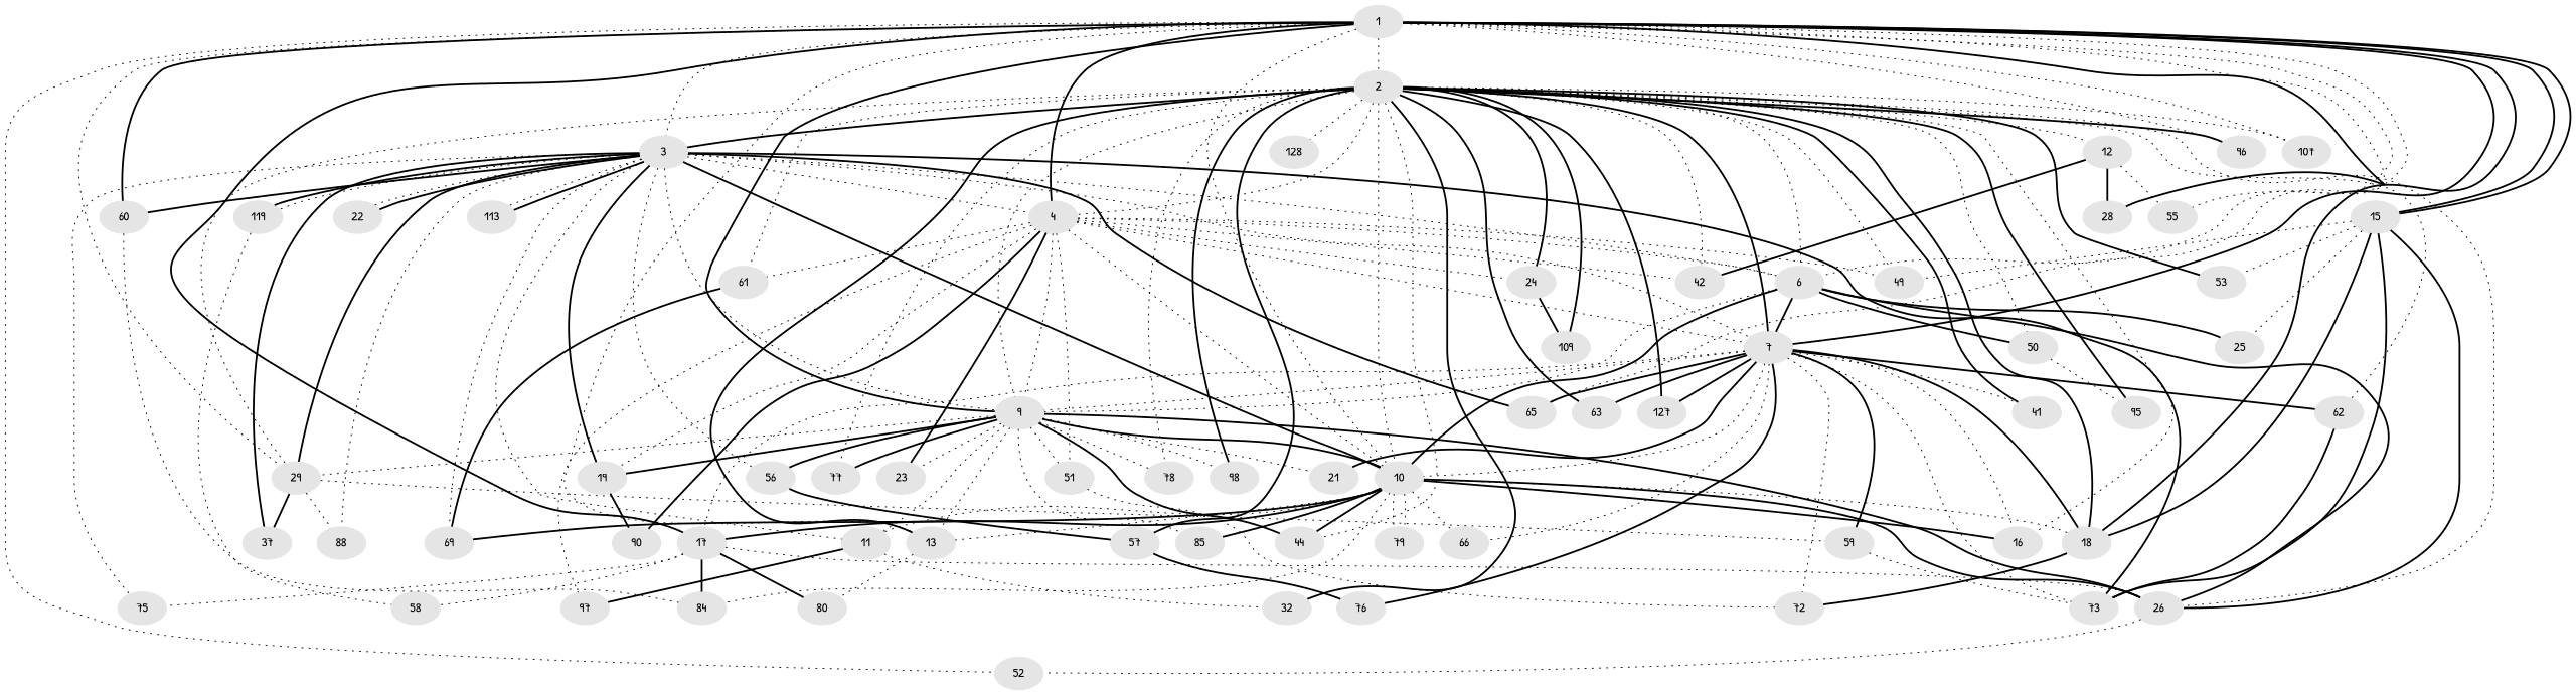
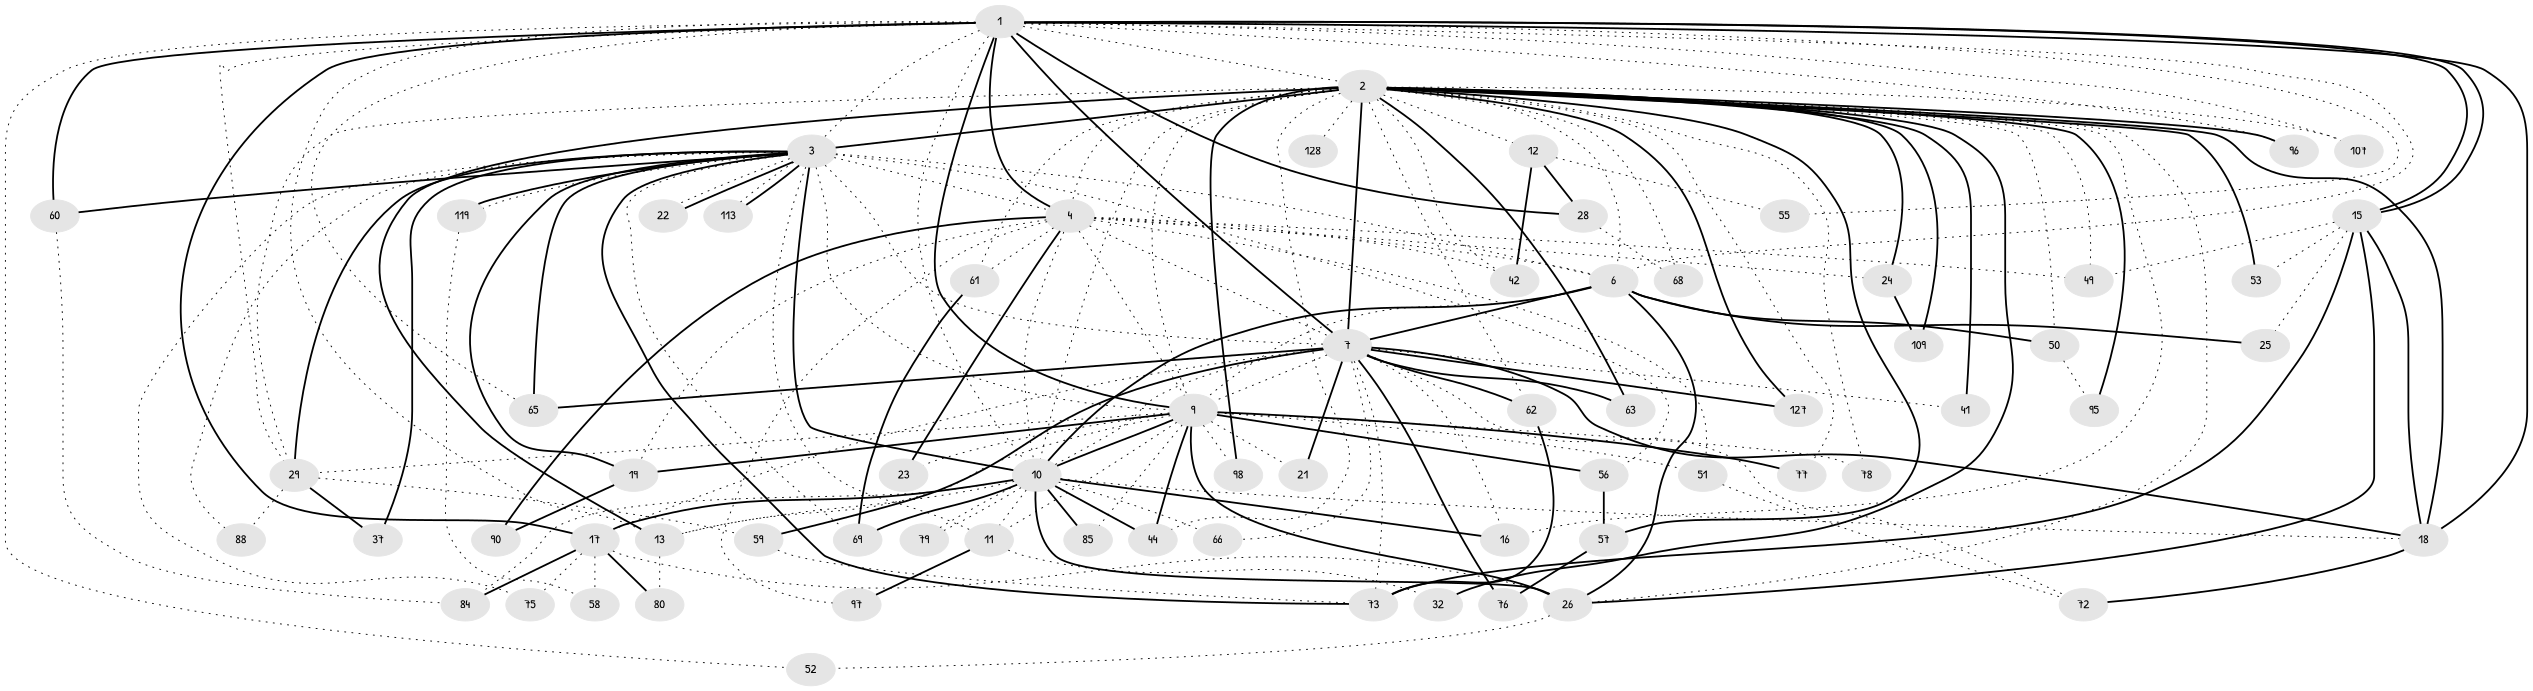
  graph {
    fontname="Patrick Hand"
    node [color=gray90 fontname="Patrick Hand" style=filled]
    edge [fontname="Patrick Hand" style=dotted]
    2 [super="+67+33+37+5"]
    3 [super="+87"]
    4
    6 [super="+133+64"]
    7 [super="+14+137+125+99+91"]
    9 [super="+20+94"]
    10 [super="+71+106+31"]
    13 [super="+40+136"]
    18 [super="+74+46"]
    29 [super="+43+48"]
    96
    107
    12
    16
    24
    26 [super="+92+35"]
    32
    41
    42 [super="+104"]
    44 [super="+54+81"]
    49
    50
    53
    57
    61
    62 [super="+116"]
    63
+   68
    77
    78
    95
    98
    109
    127 [super="+131"]
    128
    1
    15 [super="+102"]
    17
    28 [super="+70"]
    52
    55
    60 [super="+100"]
    65
    11
    19 [super="+86"]
    22
    n47 [label=37]
    56
    69
    73 [super="+105"]
    75
    88
    113
    119
    23
    51 [super="+120+93"]
    90 [super="+108"]
    97
    25
    21
    59
    66
    72 [super="+115"]
    76
    85
    79
    84 [super="+126"]
    80
    58
    2 -- 3 [style=bold weight=8]
    2 -- 4 [weight=5]
    2 -- 6 [weight=4]
    2 -- 7 [style=bold weight=3]
    2 -- 9 [weight=4]
    2 -- 10 [weight=8]
    2 -- 13 [style=bold]
    2 -- 18 [style=bold weight=2]
    2 -- 29
    2 -- 96 [style=bold]
    2 -- 107
    2 -- 12 [weight=2]
    2 -- 16
    2 -- 24 [style=bold]
    2 -- 26
    2 -- 32 [style=bold]
    2 -- 41 [style=bold]
    2 -- 42 [weight=2]
    2 -- 44
    2 -- 49
    2 -- 50 [weight=2]
    2 -- 53 [style=bold]
    2 -- 57 [style=bold weight=3]
    2 -- 61
    2 -- 62 [weight=2]
    2 -- 63 [style=bold]
+   2 -- 68 [weight=2]
    2 -- 77
    2 -- 78
    2 -- 95 [style=bold]
    2 -- 98 [style=bold]
    2 -- 109 [style=bold]
    2 -- 127 [style=bold weight=2]
    2 -- 128
    3 -- 4
    3 -- 6 [weight=2]
    3 -- 7 [weight=2]
    3 -- 9
    3 -- 10 [style=bold weight=2]
    3 -- 29 [style=bold]
    3 -- 60 [style=bold]
    3 -- 65 [style=bold]
    3 -- 11
    3 -- 19 [style=bold]
    3 -- 22
    3 -- 22 [style=bold]
    3 -- n47 [style=bold]
    3 -- 56
    3 -- 69
    3 -- 73 [style=bold]
    3 -- 75
    3 -- 88
    3 -- 113
    3 -- 113 [style=bold]
    3 -- 119 [style=bold]
    3 -- 119
    4 -- 6
    4 -- 7 [weight=2]
    4 -- 9
    4 -- 10 [weight=2]
    4 -- 24
    4 -- 42
    4 -- 49
    4 -- 61
    4 -- 19
    4 -- 23 [style=bold]
    4 -- 51 [weight=2]
    4 -- 90 [style=bold weight=2]
    4 -- 97
    6 -- 7 [style=bold]
    6 -- 9 [weight=2]
    6 -- 10 [style=bold weight=2]
    6 -- 26 [style=bold]
    6 -- 50 [style=bold]
    6 -- 25 [style=bold]
    7 -- 9
    7 -- 10 [weight=2]
    7 -- 18 [style=bold]
    7 -- 16
    7 -- 41
    7 -- 62 [style=bold]
    7 -- 63 [style=bold]
    7 -- 127 [style=bold]
    7 -- 17
    7 -- 65 [style=bold]
    7 -- 73
    7 -- 21 [style=bold]
    7 -- 59 [style=bold]
    7 -- 66
    7 -- 72
    7 -- 76 [style=bold]
    9 -- 10 [style=bold weight=2]
    9 -- 13
    9 -- 29
    9 -- 26 [style=bold]
    9 -- 44 [style=bold]
    9 -- 77 [style=bold]
    9 -- 78
    9 -- 98
    9 -- 11
    9 -- 19 [style=bold]
    9 -- 56 [style=bold]
    9 -- 23
    9 -- 51 [weight=2]
    9 -- 21
    9 -- 85
    10 -- 13
    10 -- 18
    10 -- 16 [style=bold]
    10 -- 26 [style=bold]
    10 -- 44 [style=bold weight=2]
    10 -- 17 [style=bold]
    10 -- 11
    10 -- 69 [style=bold]
    10 -- 66
    10 -- 85 [style=bold]
    10 -- 79
    10 -- 79
    10 -- 84
    13 -- 80
    18 -- 72 [style=bold]
    29 -- n47 [style=bold]
    29 -- 88
    29 -- 59
    12 -- 42 [style=bold]
    12 -- 28 [style=bold]
    12 -- 55
    24 -- 109 [style=bold]
    26 -- 52
    50 -- 95
    57 -- 76 [style=bold]
    61 -- 69 [style=bold]
    62 -- 73 [style=bold]
    1 -- 2 [weight=4]
    1 -- 3 [weight=2]
    1 -- 4 [style=bold]
    1 -- 6
    1 -- 7 [style=bold]
    1 -- 9 [style=bold]
    1 -- 10 [weight=3]
    1 -- 13
    1 -- 18 [style=bold]
    1 -- 29
    1 -- 96
    1 -- 107
    1 -- 15 [style=bold]
    1 -- 15 [style=bold]
    1 -- 17 [style=bold]
    1 -- 28 [style=bold]
    1 -- 52
    1 -- 55
    1 -- 60 [style=bold]
    1 -- 65
    15 -- 18 [style=bold]
    15 -- 26 [style=bold]
    15 -- 49
    15 -- 53
    15 -- 73 [style=bold]
    15 -- 25
    17 -- 26
    17 -- 75
    17 -- 84 [style=bold weight=2]
    17 -- 80 [style=bold]
    17 -- 58
+   28 -- 68
    60 -- 84
    11 -- 32
    11 -- 97 [style=bold]
    19 -- 90 [style=bold]
    56 -- 57 [style=bold]
    119 -- 58
    51 -- 72
    59 -- 73
  }
